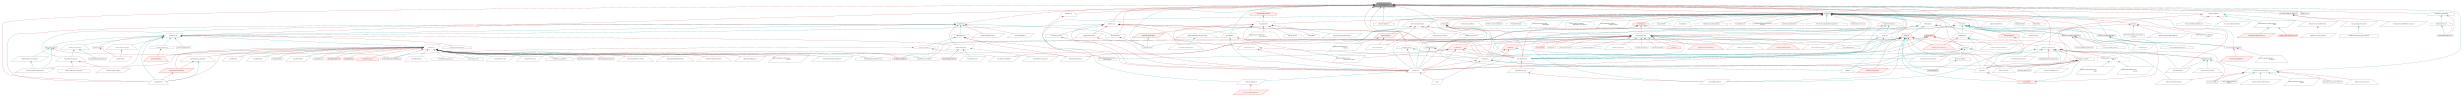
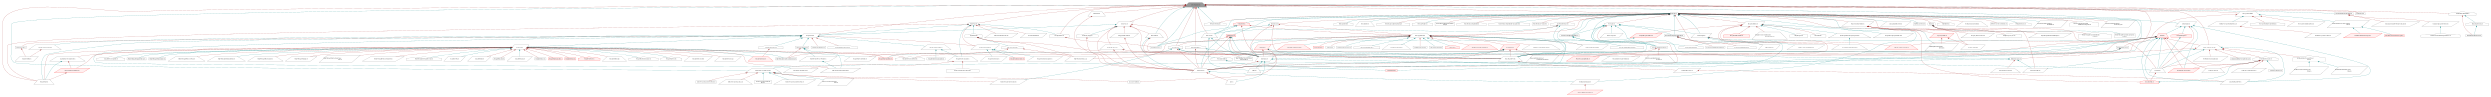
  digraph {
    fontname="Playfair Display"
    node [color=grey40 fillcolor=white fontname="Playfair Display" fontsize=10 shape=parallelogram style=filled]
    edge [color=brown dir=back fontname="Playfair Display" fontsize=10 labelfontname=Helvetica labelfontsize=10 style=solid]
    n1 [color=gray40 fillcolor=grey60 fontcolor=black height=0.2 label="CurveSequence.h" shape=trapezium width=0.4]
    n2 [height=0.2 label="AssetEditorViewportLayout.h" shape=trapezium width=0.4]
    n3 [height=0.2 label="EditorViewportClient.h" shape=trapezium width=0.4]
    n4 [height=0.2 label="SCommonAnimatedSwitcher.h" shape=box width=0.4]
    n5 [height=0.2 label="SDesignSurface.h" shape=house width=0.4]
    n6 [height=0.2 label="SDesignerView.h" shape=box width=0.4]
    n7 [height=0.2 label="SDockTab.h" shape=house width=0.4]
    n8 [height=0.2 label="SlateSharedPCH.h" shape=trapezium width=0.4]
    n9 [height=0.2 label="SErrorHint.h" shape=trapezium width=0.4]
    n10 [height=0.2 label="SErrorText.h" width=0.4]
    n11 [height=0.2 label="SGraphNode.h" width=0.4]
    n12 [height=0.2 label="SGraphPanel.h" shape=trapezium width=0.4]
    n13 [height=0.2 label="SExpandableArea.h" shape=box width=0.4]
    n14 [height=0.2 label="SNodePanel.h" shape=box width=0.4]
    n15 [height=0.2 label="SSpinningImage.h" shape=house width=0.4]
    n16 [height=0.2 label="STabDrawer.h" shape=box width=0.4]
    n17 [height=0.2 label="SThrobber.h" shape=trapezium width=0.4]
    n18 [height=0.2 label="SViewportToolBar.h" shape=trapezium width=0.4]
    n19 [height=0.2 label="SWindow.h" shape=box width=0.4]
    n20 [height=0.2 label="SWindowTitleBar.h" shape=house width=0.4]
    n21 [height=0.2 label="SlateCore.h" shape=trapezium width=0.4]
    n22 [height=0.2 label="TrackEditorThumbnail.h" shape=house width=0.4]
    n23 [height=0.2 label="BaseAssetToolkit.h" shape=box width=0.4]
    n24 [height=0.2 label="EditorViewportLayout2x2.h" shape=trapezium width=0.4]
    n25 [height=0.2 label="EditorViewportLayoutFour\lPanes.h" shape=box width=0.4]
    n26 [height=0.2 label="EditorViewportLayoutOnePane.h" width=0.4]
    n27 [height=0.2 label="EditorViewportLayoutThree\lPanes.h" width=0.4]
    n28 [height=0.2 label="EditorViewportLayoutTwoPanes.h" shape=box width=0.4]
    n29 [height=0.2 label="EditorViewportTabContent.h" width=0.4]
    n30 [height=0.2 label="AnimationEditorViewportClient.h" shape=box width=0.4]
    n31 [height=0.2 label="DataflowEditorViewportClient\lBase.h" shape=house width=0.4]
    n32 [height=0.2 label="ISCSEditorCustomization.h" width=0.4]
    n33 [height=0.2 label="LevelEditorViewport.h" shape=house width=0.4]
    n34 [height=0.2 label="UnrealEd.h" shape=trapezium width=0.4]
    n35 [height=0.2 label="SEditorViewport.h" shape=box width=0.4]
    n36 [height=0.2 label="SSkeletonWidget.h" width=0.4]
    n37 [height=0.2 label="UnrealEdSharedPCH.h" width=0.4]
    n38 [height=0.2 label="CommonActivatableWidgetContainer.h" width=0.4]
    n39 [height=0.2 label="CommonAnimatedSwitcher.h" width=0.4]
    n40 [height=0.2 label="SPersonaToolBox.h" shape=house width=0.4]
    n41 [height=0.2 label="SlateExtras.h" shape=trapezium width=0.4]
    n42 [height=0.2 label="EngineSharedPCH.h" width=0.4]
    n43 [height=0.2 label="SlateBasics.h" width=0.4]
    n44 [height=0.2 label="SPopUpErrorText.h" shape=trapezium width=0.4]
    n45 [height=0.2 label="SSuggestionTextBox.h" width=0.4]
    n46 [height=0.2 label="STextEntryPopup.h" shape=house width=0.4]
    n47 [height=0.2 label="DataflowGraphEditor.h" shape=box width=0.4]
    n48 [height=0.2 label="DataflowSCommentNode.h" width=0.4]
    n49 [height=0.2 label="DataflowSNode.h" shape=box width=0.4]
    n50 [height=0.2 label="DataflowSNodeFactories.h" shape=trapezium width=0.4]
    n51 [height=0.2 label="SGraphNodeDefault.h" shape=house width=0.4]
    n52 [height=0.2 label="SGraphNodeK2Base.h" width=0.4]
    n53 [height=0.2 label="SGraphNodeResizable.h" shape=trapezium width=0.4]
    n54 [height=0.2 label="SGraphPin.h" width=0.4]
    n55 [height=0.2 label="SRigVMGraphNode.h" shape=box width=0.4]
    n56 [height=0.2 label="SoundSubmixGraphNode.h" shape=house width=0.4]
    n57 [height=0.2 label="SGraphNodeComment.h" shape=trapezium width=0.4]
    n58 [height=0.2 label="KismetNodeInfoContext.h" width=0.4]
    n59 [height=0.2 label="RigVMEditor.h" shape=house width=0.4]
    n60 [height=0.2 label="SCommentBubble.h" width=0.4]
    n61 [height=0.2 label="SCommonEditorViewportToolbar\lBase.h" width=0.4]
    n62 [height=0.2 label="SEditorViewportToolBarMenu.h" width=0.4]
    n63 [height=0.2 label="STransformViewportToolbar.h" width=0.4]
    n64 [height=0.2 label="SViewportToolBarComboMenu.h" shape=house width=0.4]
    n65 [height=0.2 label="SViewportToolBarIconMenu.h" width=0.4]
    n66 [height=0.2 label="AnimationEditorUtils.h" width=0.4]
    n67 [height=0.2 label="BlueprintEditor.h" width=0.4]
    n68 [height=0.2 label="Dialogs.h" shape=box width=0.4]
    n69 [height=0.2 label="DlgPickAssetPath.h" shape=box width=0.4]
    n70 [height=0.2 label="DlgPickPath.h" shape=house width=0.4]
    n71 [height=0.2 label="EditorEngine.h" width=0.4]
    n72 [color=red fillcolor="#FFF0F0" height=0.2 label="UnrealEdMisc.h" shape=house width=0.4]
    n73 [height=0.2 label="FeedbackContextEditor.h" shape=trapezium width=0.4]
    n74 [height=0.2 label="GameEngine.h" width=0.4]
    n75 [height=0.2 label="IPIEPreviewDeviceModule.h" shape=box width=0.4]
    n76 [height=0.2 label="IPixelStreaming2InputHandler.h" shape=box width=0.4]
    n77 [height=0.2 label="InputHandler.h" width=0.4]
    n78 [height=0.2 label="IPixelStreamingInputHandler.h" shape=box width=0.4]
    n79 [height=0.2 label="IPixelStreamingStreamer.h" shape=box width=0.4]
    n80 [height=0.2 label="IWidgetReflector.h" shape=house width=0.4]
    n81 [height=0.2 label="MenuStack.h" shape=box width=0.4]
    n82 [height=0.2 label="SlateApplication.h" shape=trapezium width=0.4]
    n83 [height=0.2 label="SRigVMBulkEditDialog.h" width=0.4]
    n84 [height=0.2 label="NotificationManager.h" width=0.4]
    n85 [height=0.2 label="PixelStreamingVideoInput\lBackBuffer.h" width=0.4]
    n86 [height=0.2 label="PixelStreamingVideoInput\lBackBufferComposited.h" shape=house width=0.4]
    n87 [height=0.2 label="PixelStreamingVideoInput\lRenderTarget.h" width=0.4]
    n88 [height=0.2 label="PropertyEditorModule.h" width=0.4]
    n89 [height=0.2 label="SSkinWeightProfileImport\lOptions.h" width=0.4]
    n90 [height=0.2 label="SBlueprintDiff.h" shape=house width=0.4]
    n91 [height=0.2 label="SDetailsDiff.h" shape=trapezium width=0.4]
    n92 [height=0.2 label="SFilterExpressionHelpDialog.h" shape=house width=0.4]
    n93 [height=0.2 label="SViewport.h" shape=house width=0.4]
    n94 [height=0.2 label="SVirtualWindow.h" shape=house width=0.4]
    n95 [height=0.2 label="SWorldPartitionBuildNavigation\lDialog.h" shape=box width=0.4]
    n96 [height=0.2 label="SlateWindowHelper.h" shape=house width=0.4]
    n97 [color=red fillcolor="#FFF0F0" height=0.2 label="TabManager.h" shape=box width=0.4]
    n98 [height=0.2 label="VideoProducerBackBuffer.h" shape=house width=0.4]
    n99 [height=0.2 label="VideoProducerBackBufferComposited.h" shape=house width=0.4]
    n100 [height=0.2 label="VideoProducerViewport.h" shape=box width=0.4]
    n101 [color=red fillcolor="#FFF0F0" height=0.2 label="WidgetPath.h" shape=house width=0.4]
    n102 [height=0.2 label="Engine.h" shape=trapezium width=0.4]
    n103 [height=0.2 label="MediaThumbnailSection.h" shape=box width=0.4]
    n104 [height=0.2 label="ThumbnailSection.h" shape=house width=0.4]
    n105 [height=0.2 label="DataflowConstructionViewport\lClient.h" width=0.4]
    n106 [height=0.2 label="DataflowSimulationViewport\lClient.h" width=0.4]
    n107 [color=red fillcolor="#FFF0F0" height=0.2 label="BookMarkTypeActions.h" width=0.4]
    n108 [height=0.2 label="DragTool_BoxSelect.h" shape=box width=0.4]
    n109 [height=0.2 label="DragTool_FrustumSelect.h" width=0.4]
    n110 [height=0.2 label="FractureTool.cpp" shape=trapezium width=0.4]
    n111 [height=0.2 label="SAssetEditorViewport.h" shape=trapezium width=0.4]
    n112 [height=0.2 label="CommonActivatableWidgetSwitcher.h" shape=house width=0.4]
    n113 [color=red fillcolor="#FFF0F0" height=0.2 label="PersonaModule.h" shape=box width=0.4]
    n114 [height=0.2 label="Slate.h" width=0.4]
    n115 [height=0.2 label="DataflowEditor.h" width=0.4]
    n116 [color=red fillcolor="#FFF0F0" height=0.2 label="SGraphNodeKnot.h" shape=trapezium width=0.4]
    n117 [height=0.2 label="SGraphNodeK2Composite.h" width=0.4]
    n118 [color=red fillcolor="#FFF0F0" height=0.2 label="SGraphNodeK2Default.h" shape=box width=0.4]
    n119 [height=0.2 label="SGraphNodeK2Var.h" width=0.4]
    n120 [height=0.2 label="SGraphNodeDocumentation.h" shape=box width=0.4]
    n121 [color=red fillcolor="#FFF0F0" height=0.2 label="ConnectionDrawingPolicy.h" width=0.4]
    n122 [height=0.2 label="DataflowSPin.h" width=0.4]
    n123 [height=0.2 label="GraphSplineOverlapResult.h" shape=trapezium width=0.4]
    n124 [height=0.2 label="RigVMGraphDetailCustomization.h" shape=box width=0.4]
    n125 [height=0.2 label="SGraphPinBool.h" width=0.4]
    n126 [height=0.2 label="SGraphPinColor.h" shape=box width=0.4]
    n127 [height=0.2 label="SGraphPinEnum.h" width=0.4]
    n128 [height=0.2 label="SGraphPinExec.h" shape=box width=0.4]
    n129 [color=red fillcolor="#FFF0F0" height=0.2 label="SGraphPinNameList.h" shape=box width=0.4]
    n130 [color=red fillcolor="#FFF0F0" height=0.2 label="SGraphPinNum.h" shape=box width=0.4]
    n131 [color=red fillcolor="#FFF0F0" height=0.2 label="SGraphPinNumSlider.h" shape=box width=0.4]
    n132 [color=red fillcolor="#FFF0F0" height=0.2 label="SGraphPinObject.h" shape=house width=0.4]
    n133 [height=0.2 label="SGraphPinString.h" shape=trapezium width=0.4]
    n134 [height=0.2 label="SGraphPinStructInstance.h" shape=house width=0.4]
    n135 [height=0.2 label="SGraphPinVector.h" shape=house width=0.4]
    n136 [height=0.2 label="SGraphPinVector2D.h" width=0.4]
    n137 [height=0.2 label="SGraphPinVector2DSlider.h" shape=house width=0.4]
    n138 [height=0.2 label="SGraphPinVector4.h" width=0.4]
    n139 [height=0.2 label="SGraphPinVector4Slider.h" shape=house width=0.4]
    n140 [height=0.2 label="SGraphPinVectorSlider.h" width=0.4]
    n141 [height=0.2 label="SRigVMGraphChangePinType.h" shape=box width=0.4]
    n142 [height=0.2 label="SRigVMGraphPinCategory.h" shape=box width=0.4]
    n143 [height=0.2 label="SRigVMGraphPinCurveFloat.h" shape=trapezium width=0.4]
    n144 [height=0.2 label="SRigVMGraphPinEnumPicker.h" shape=trapezium width=0.4]
    n145 [height=0.2 label="SRigVMGraphPinNameList.h" shape=trapezium width=0.4]
    n146 [height=0.2 label="SRigVMGraphPinQuat.h" width=0.4]
    n147 [height=0.2 label="SRigVMGraphPinUserDataName\lSpace.h" width=0.4]
    n148 [height=0.2 label="SRigVMGraphPinUserDataPath.h" width=0.4]
    n149 [height=0.2 label="SRigVMGraphPinVariableName.h" shape=house width=0.4]
    n150 [height=0.2 label="SRigVMSwapFunctionsWidget.h" width=0.4]
    n151 [height=0.2 label="SRigVMNodePreviewWidget.h" width=0.4]
    n152 [height=0.2 label="SRigVMGraphNodeComment.h" shape=house width=0.4]
    n153 [height=0.2 label="RigVMNewEditor.h" shape=house width=0.4]
    n154 [height=0.2 label="SRigVMActionMenu.cpp" width=0.4]
    n155 [height=0.2 label="SRigVMEditorSelectedDebug\lObjectWidget.h" shape=box width=0.4]
    n156 [color=red fillcolor="#FFF0F0" height=0.2 label="DataflowConstructionViewport.h" shape=box width=0.4]
    n157 [color=red fillcolor="#FFF0F0" height=0.2 label="DataflowSimulationViewport.h" width=0.4]
    n158 [height=0.2 label="SEditorViewportViewMenu.h" width=0.4]
    n159 [height=0.2 label="BPVariableDragDropAction.h" shape=trapezium width=0.4]
    n160 [height=0.2 label="BlueprintDragDropMenuItem.h" width=0.4]
    n161 [color=red fillcolor="#FFF0F0" height=0.2 label="BlueprintEditorModes.h" shape=house width=0.4]
    n162 [height=0.2 label="IDisplayClusterConfigurator\lBlueprintEditor.h" shape=trapezium width=0.4]
    n163 [height=0.2 label="MyBlueprintItemDragDropAction.h" shape=trapezium width=0.4]
    n164 [height=0.2 label="SBlueprintEditorSelected\lDebugObjectWidget.h" width=0.4]
    n165 [height=0.2 label="SMyBlueprint.h" shape=house width=0.4]
    n166 [height=0.2 label="SSCSEditor.h" shape=house width=0.4]
    n167 [color=red fillcolor="#FFF0F0" height=0.2 label="WidgetBlueprintEditor.h" width=0.4]
    n168 [height=0.2 label="SRigVMGraphBreakLinksWidget.h" width=0.4]
    n169 [height=0.2 label="SRigVMGraphFunctionBulkEdit\lWidget.h" shape=house width=0.4]
    n170 [height=0.2 label="SRigVMGraphFunctionLocalization\lWidget.h" shape=box width=0.4]
    n171 [color=red fillcolor="#FFF0F0" height=0.2 label="Editor.h" shape=trapezium width=0.4]
    n172 [color=red fillcolor="#FFF0F0" height=0.2 label="UnrealEdEngine.h" shape=house width=0.4]
    n173 [color=red fillcolor="#FFF0F0" height=0.2 label="DisplayClusterObjectRef.h" shape=trapezium width=0.4]
    n174 [height=0.2 label="DisplayClusterGameEngine.h" width=0.4]
    n175 [height=0.2 label="IPixelStreaming2InputModule.h" shape=box width=0.4]
    n176 [height=0.2 label="IPixelStreaming2Module.h" shape=house width=0.4]
    n177 [height=0.2 label="IPixelStreamingInputModule.h" shape=house width=0.4]
    n178 [color=red fillcolor="#FFF0F0" height=0.2 label="IPixelStreamingModule.h" width=0.4]
    n179 [height=0.2 label="PixelStreamingVideoInput\lViewport.h" shape=trapezium width=0.4]
    n180 [height=0.2 label="SubTrackEditorBase.h" shape=house width=0.4]
    n181 [color=red fillcolor="#FFF0F0" height=0.2 label="AnimatedAttributeManager.h" shape=trapezium width=0.4]
    n182 [height=0.2 label="CommonUIActionRouterBase.h" shape=trapezium width=0.4]
    n183 [color=red fillcolor="#FFF0F0" height=0.2 label="CommonUIInputSettings.h" shape=trapezium width=0.4]
    n184 [color=red fillcolor="#FFF0F0" height=0.2 label="DelayedDrag.h" shape=box width=0.4]
    n185 [height=0.2 label="PaintUtils.h" shape=box width=0.4]
    n186 [height=0.2 label="PropertyInfoViewStyle.h" shape=box width=0.4]
    n187 [color=red fillcolor="#FFF0F0" height=0.2 label="SComboBox.h" width=0.4]
    n188 [height=0.2 label="SGridLineSpacingList.h" shape=house width=0.4]
    n189 [height=0.2 label="SNumericDropDown.h" shape=trapezium width=0.4]
    n190 [height=0.2 label="SSegmentedControl.h" shape=box width=0.4]
    n191 [color=red fillcolor="#FFF0F0" height=0.2 label="SSpinBox.h" width=0.4]
    n192 [height=0.2 label="SlateMaterialBrush.h" shape=box width=0.4]
    n193 [color=red fillcolor="#FFF0F0" height=0.2 label="UtilsCore.h" shape=house width=0.4]
    n194 [color=red fillcolor="#FFF0F0" height=0.2 label="AsyncCompilationHelpers.h" width=0.4]
    n195 [height=0.2 label="IPropertyRowGenerator.h" width=0.4]
    n196 [height=0.2 label="ISinglePropertyView.h" shape=house width=0.4]
    n197 [height=0.2 label="PropertyEditing.h" width=0.4]
    n198 [color=red fillcolor="#FFF0F0" height=0.2 label="PropertyHandle.h" width=0.4]
    n199 [height=0.2 label="IAssetViewport.h" width=0.4]
    n1 -> n2 [color=teal]
    n1 -> n3
    n1 -> n4 [color=teal]
    n1 -> n5
    n1 -> n6 [color=teal]
    n1 -> n7
    n1 -> n8 [color=teal]
    n1 -> n9 [color=teal]
    n1 -> n10
    n1 -> n11
    n1 -> n12
    n1 -> n13
    n1 -> n14
    n1 -> n15
    n1 -> n16
    n1 -> n17
    n1 -> n18
    n1 -> n19
    n1 -> n20 [color=teal]
    n1 -> n21
    n1 -> n22
    n2 -> n23
    n2 -> n24
    n2 -> n25 [color=teal]
    n2 -> n26 [color=teal]
    n2 -> n27 [color=teal]
    n2 -> n28
    n2 -> n29
    n3 -> n30
    n3 -> n31
    n3 -> n32
    n3 -> n33
    n3 -> n34 [color=teal]
    n3 -> n35
    n3 -> n36 [color=teal]
    n3 -> n37 [color=teal]
    n4 -> n38
    n4 -> n39
    n5 -> n6
    n7 -> n8 [color=teal]
    n7 -> n29 [color=teal]
    n7 -> n40 [color=teal]
    n7 -> n41
    n8 -> n42
    n9 -> n41 [color=teal]
    n9 -> n43
    n10 -> n8
    n10 -> n9
    n10 -> n11 [color=teal]
    n10 -> n41
    n10 -> n43
    n10 -> n44
    n10 -> n45
    n10 -> n46 [color=teal]
    n11 -> n12 [color=teal]
    n11 -> n47
    n11 -> n48 [color=teal]
    n11 -> n49
    n11 -> n50 [color=teal]
    n11 -> n51 [color=teal]
    n11 -> n52
    n11 -> n53 [color=teal]
    n11 -> n54 [color=teal]
    n11 -> n55 [color=teal]
    n11 -> n56
    n13 -> n8
    n13 -> n41 [color=teal]
    n14 -> n5 [color=teal]
    n14 -> n11 [color=teal]
    n14 -> n12
    n14 -> n52
    n14 -> n57 [color=teal]
    n14 -> n58
    n14 -> n59 [color=teal]
    n14 -> n60
    n15 -> n41
    n15 -> n43 [color=teal]
    n17 -> n41
    n18 -> n61 [color=teal]
    n18 -> n62 [color=teal]
    n18 -> n63
    n18 -> n64
    n18 -> n65
    n19 -> n8 [color=teal]
    n19 -> n20
    n19 -> n21 [color=teal]
    n19 -> n36
    n19 -> n66 [color=teal]
    n19 -> n67
    n19 -> n68
    n19 -> n69 [color=teal]
    n19 -> n70
    n19 -> n71 [color=teal]
    n19 -> n72
    n19 -> n73
    n19 -> n74 [color=teal]
    n19 -> n75
    n19 -> n76 [color=teal]
    n19 -> n77
    n19 -> n78 [color=teal]
    n19 -> n79 [color=teal]
    n19 -> n80 [color=teal]
    n19 -> n81
    n19 -> n82
    n19 -> n83 [color=teal]
    n19 -> n84 [color=teal]
    n19 -> n85 [color=teal]
    n19 -> n86
    n19 -> n87
    n19 -> n88
    n19 -> n89 [color=teal]
    n19 -> n90 [color=teal]
    n19 -> n91 [color=teal]
    n19 -> n92
    n19 -> n93
    n19 -> n94 [color=teal]
    n19 -> n95
    n19 -> n96
    n19 -> n97 [color=teal]
    n19 -> n98
    n19 -> n99 [color=teal]
    n19 -> n100
    n19 -> n101 [color=teal]
    n21 -> n43 [color=teal]
    n21 -> n102 [color=teal]
    n22 -> n103
    n22 -> n104 [color=teal]
    n31 -> n105 [color=teal]
    n31 -> n106 [color=teal]
    n33 -> n34
    n33 -> n107
    n33 -> n108 [color=teal]
    n33 -> n109
    n33 -> n110
    n34 -> n72
    n35 -> n2 [color=teal]
    n35 -> n36 [color=teal]
    n35 -> n111
    n39 -> n112 [color=teal]
    n40 -> n113 [color=teal]
    n41 -> n84 [color=teal]
    n41 -> n114
    n42 -> n37
    n43 -> n34 [color=teal]
    n43 -> n41
    n43 -> n102 [color=teal]
    n43 -> n114 [color=teal]
    n44 -> n41
    n44 -> n43
    n45 -> n41
    n46 -> n41
    n49 -> n115
    n50 -> n115
    n51 -> n116
    n52 -> n117 [color=teal]
    n52 -> n118 [color=teal]
    n52 -> n119 [color=teal]
    n53 -> n57 [color=teal]
    n53 -> n120 [color=teal]
    n54 -> n12
    n54 -> n116 [color=teal]
    n54 -> n121
    n54 -> n122 [color=teal]
    n54 -> n123
    n54 -> n124 [color=teal]
    n54 -> n125
    n54 -> n126
    n54 -> n127 [color=teal]
    n54 -> n128
    n54 -> n129
    n54 -> n130
    n54 -> n131
    n54 -> n132
    n54 -> n133
    n54 -> n134 [color=teal]
    n54 -> n135 [color=teal]
    n54 -> n136
    n54 -> n137
    n54 -> n138
    n54 -> n139 [color=teal]
    n54 -> n140 [color=teal]
    n54 -> n141 [color=teal]
    n54 -> n142 [color=teal]
    n54 -> n143
    n54 -> n144 [color=teal]
    n54 -> n145
    n54 -> n146
    n54 -> n147
    n54 -> n148
    n54 -> n149 [color=teal]
    n54 -> n150
    n55 -> n124
    n55 -> n150 [color=teal]
    n55 -> n151 [color=teal]
    n57 -> n48
    n57 -> n152
    n59 -> n153 [color=teal]
    n59 -> n154
    n59 -> n155
    n61 -> n156 [color=teal]
    n61 -> n157 [color=teal]
    n62 -> n158
    n67 -> n159
    n67 -> n160 [color=teal]
-   n161 -> n67
+   n67 -> n161
    n67 -> n162
    n67 -> n163 [color=teal]
    n67 -> n164
    n67 -> n165 [color=teal]
    n67 -> n166
    n67 -> n167
    n68 -> n34
    n68 -> n168
    n68 -> n169
    n68 -> n170 [color=teal]
    n71 -> n34
    n71 -> n37 [color=teal]
    n71 -> n107 [color=teal]
    n71 -> n171 [color=teal]
    n71 -> n172 [color=teal]
    n72 -> n33 [color=teal]
    n74 -> n102 [color=teal]
    n74 -> n173
    n74 -> n174 [color=teal]
    n76 -> n77 [color=teal]
    n76 -> n175
    n76 -> n176
    n78 -> n79 [color=teal]
    n78 -> n177 [color=teal]
    n79 -> n178
    n79 -> n179
    n81 -> n8
    n81 -> n41 [color=teal]
    n81 -> n43
    n81 -> n82
    n82 -> n8 [color=teal]
    n82 -> n41 [color=teal]
    n82 -> n43 [color=teal]
    n82 -> n83
    n82 -> n154
    n82 -> n180 [color=teal]
    n82 -> n181
    n82 -> n182
    n82 -> n183 [color=teal]
    n82 -> n184
    n82 -> n185
    n82 -> n186 [color=teal]
    n82 -> n187
    n82 -> n188 [color=teal]
    n82 -> n189 [color=teal]
    n82 -> n190
    n82 -> n191
    n82 -> n192 [color=teal]
    n82 -> n193 [color=teal]
    n84 -> n194
    n88 -> n195
    n88 -> n196
    n88 -> n197
    n88 -> n198
    n93 -> n35 [color=teal]
    n93 -> n41
    n93 -> n43 [color=teal]
    n93 -> n74 [color=teal]
    n93 -> n76 [color=teal]
    n93 -> n78 [color=teal]
    n93 -> n79 [color=teal]
    n93 -> n199 [color=teal]
    n96 -> n8 [color=teal]
    n96 -> n21 [color=teal]
    n96 -> n82
    n97 -> n7
    n97 -> n8 [color=teal]
    n97 -> n23
    n97 -> n41
    n97 -> n43 [color=teal]
    n101 -> n6 [color=teal]
    n101 -> n8
    n101 -> n21 [color=teal]
    n101 -> n82
    n104 -> n103 [color=teal]
    n121 -> n12
    n123 -> n12 [color=teal]
    n123 -> n121
    n151 -> n150 [color=teal]
    n153 -> n124
    n153 -> n154
    n163 -> n159 [color=teal]
    n167 -> n6 [color=teal]
    n171 -> n3
    n171 -> n34 [color=teal]
    n171 -> n37 [color=teal]
    n171 -> n72 [color=teal]
    n171 -> n107
    n171 -> n110
    n171 -> n113 [color=teal]
    n171 -> n131 [color=teal]
    n171 -> n137
    n171 -> n140
    n171 -> n173
    n171 -> n180 [color=teal]
    n172 -> n34 [color=teal]
    n187 -> n8
    n187 -> n41
    n187 -> n43 [color=teal]
    n187 -> n155 [color=teal]
    n187 -> n164
    n191 -> n41
    n191 -> n43
    n191 -> n63 [color=teal]
    n198 -> n89
    n198 -> n197
  }
